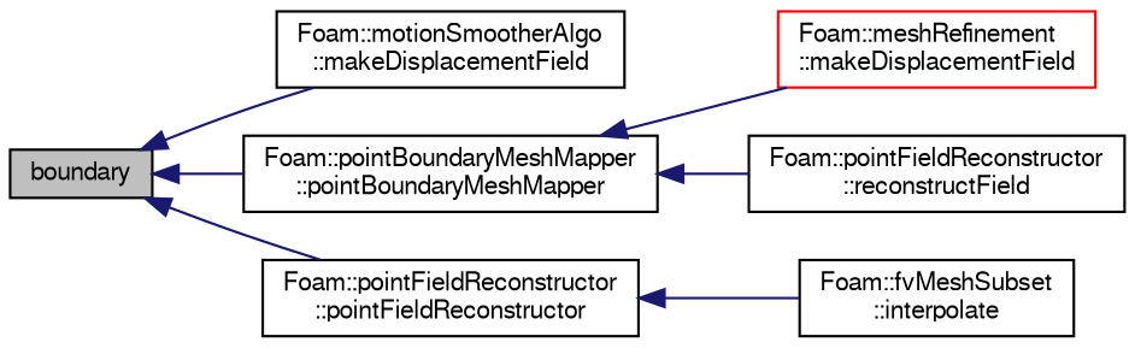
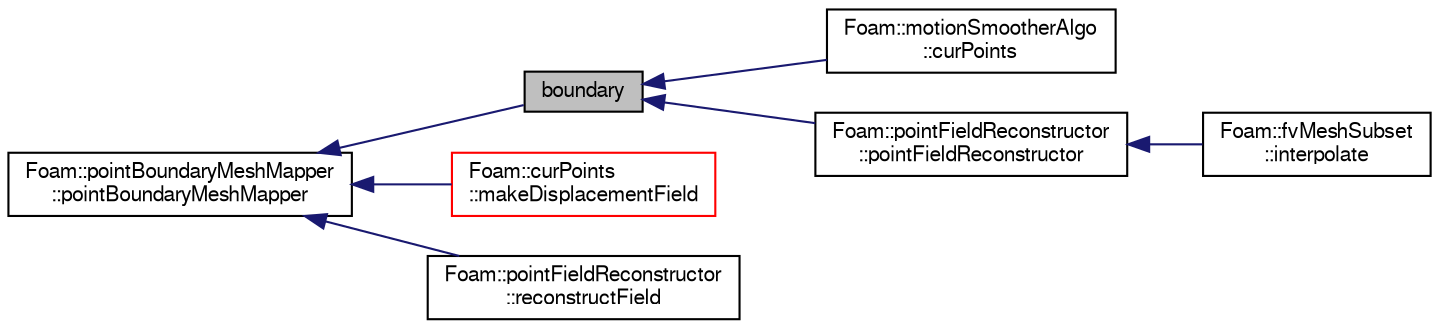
  digraph {
    rankdir=LR
    node [color=black fontname=FreeSans fontsize=10 shape=record]
    edge [color=midnightblue dir=back fontname=FreeSans fontsize=10 labelfontname=FreeSans labelfontsize=10 style=solid]
    n1 [fillcolor=grey75 fontcolor=black height=0.2 label=boundary style=filled width=0.4]
-   n2 [height=0.2 label="Foam::motionSmootherAlgo\l::makeDisplacementField" width=0.4]
+   n2 [height=0.2 label="Foam::motionSmootherAlgo\l::curPoints" width=0.4]
    n3 [height=0.2 label="Foam::pointBoundaryMeshMapper\l::pointBoundaryMeshMapper" width=0.4]
    n4 [height=0.2 label="Foam::pointFieldReconstructor\l::pointFieldReconstructor" width=0.4]
    n5 [height=0.2 label="Foam::fvMeshSubset\l::interpolate" width=0.4]
-   n6 [color=red height=0.2 label="Foam::meshRefinement\l::makeDisplacementField" width=0.4]
+   n6 [color=red height=0.2 label="Foam::curPoints\l::makeDisplacementField" width=0.4]
    n7 [height=0.2 label="Foam::pointFieldReconstructor\l::reconstructField" width=0.4]
    n1 -> n2
-   n1 -> n3
+   n3 -> n1
    n1 -> n4
    n3 -> n6
    n3 -> n7
    n4 -> n5
  }
